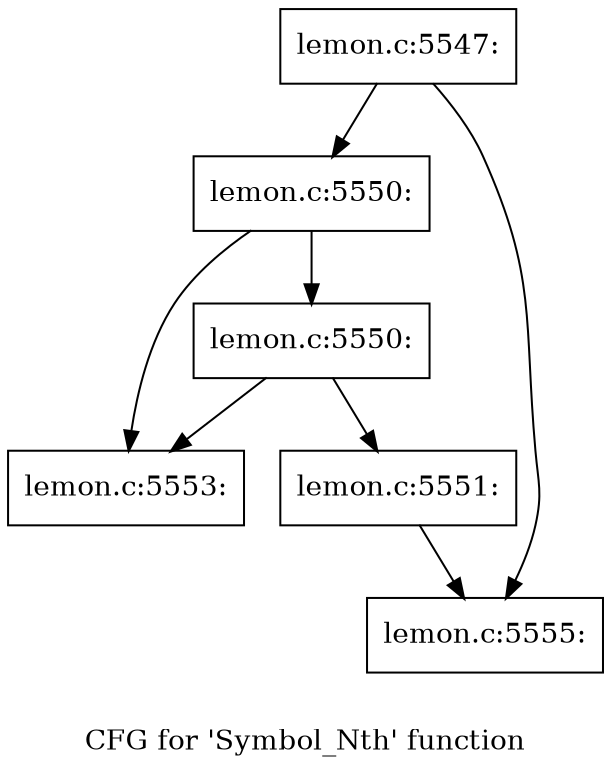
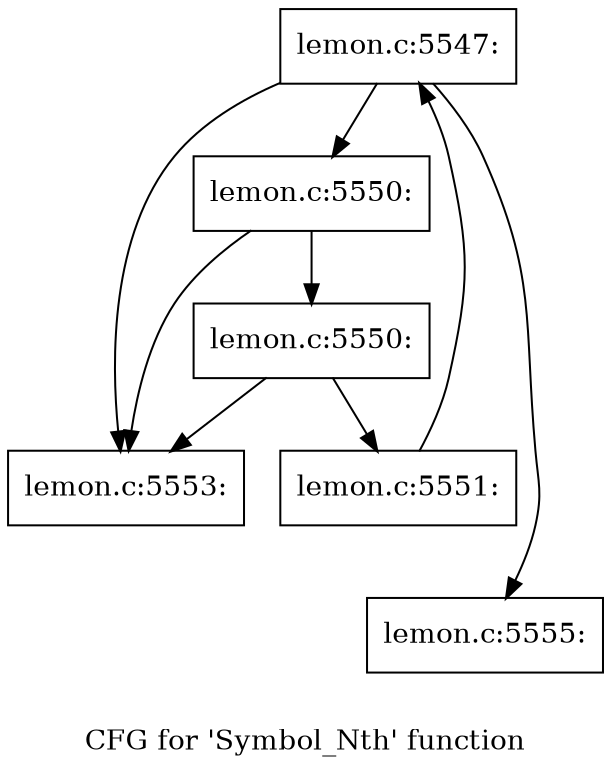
  digraph {
    label="CFG for 'Symbol_Nth' function"
    node [shape=record]
    n1 [label="{lemon.c:5547:}"]
    n2 [label="{lemon.c:5550:}"]
    n3 [label="{lemon.c:5553:}"]
    n4 [label="{lemon.c:5555:}"]
    n5 [label="{lemon.c:5550:}"]
    n6 [label="{lemon.c:5551:}"]
    n1 -> n2
+   n1 -> n3
    n1 -> n4
    n2 -> n3
    n2 -> n5
    n5 -> n3
    n5 -> n6
-   n6 -> n4
+   n6 -> n1
  }
